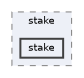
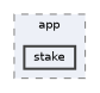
  digraph {
    compound=true
    n1 [color=grey25 fillcolor="#edf0f7" fontname=Helvetica fontsize=10 height=0.2 label=stake shape=box style="filled,bold" width=0.4]
    subgraph cluster_1 {
      bgcolor="#edf0f7"
      fontname=Helvetica
      fontsize=10
-     label=stake
+     label=app
      pencolor=grey50
      style="filled,dashed"
      n1
    }
  }
